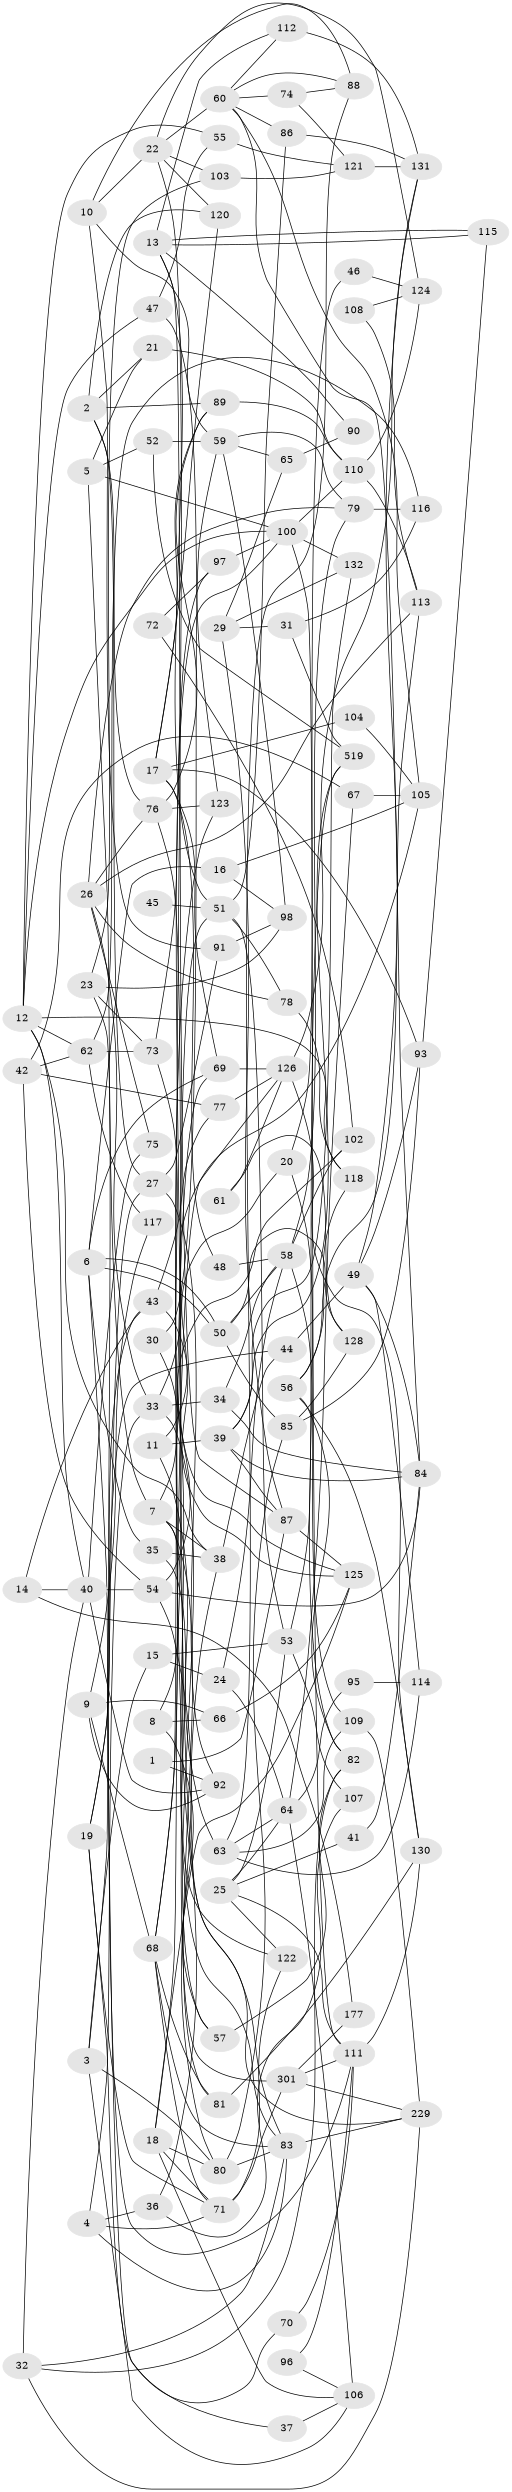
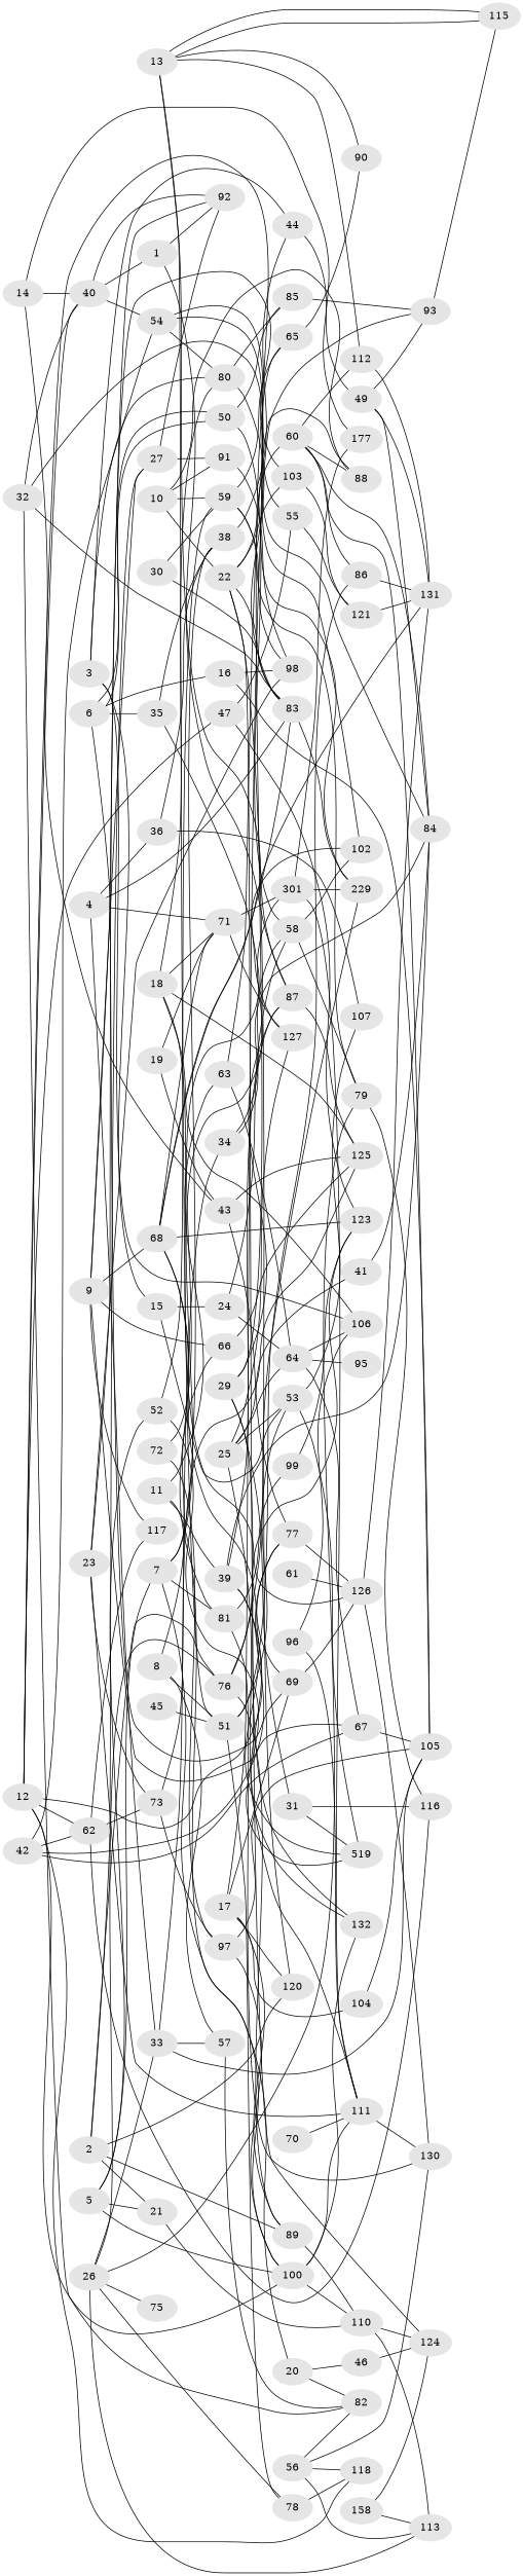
  graph {
    rankdir=LR
    node [color=gray90 style=filled]
    1
    87
    92
    125
    2
    21
    27
    76
    89
    120
    110
    91
    n13 [label=229]
    123
    3
    15
    44
    80
    106
    24
    53
    49
    83
    85
    4
    33
    36
    71
    57
    105
    34
    38
    107
    n34 [label=301]
-   122
+   122 [label=127]
    5
    7
    52
    100
    81
    59
    n42 [label=519]
    111
    132
    6
    16
    35
-   37
    50
    69
    98
    58
-   128
    126
    130
+   99
    n57 [label=177]
    8
    51
    66
    78
    86
    82
    9
    67
    68
    117
    131
    10
    22
    88
    60
    103
    124
    79
    65
    11
    20
    39
    63
    46
    84
    64
-   114
-   109
    12
    40
    47
    55
    62
    77
    118
    75
    54
    121
    73
    116
    13
    90
    112
    115
    14
    43
    17
-   48
    93
    104
    18
    19
    70
    113
-   74
    23
    97
    102
    95
    25
    41
    26
    29
    31
    30
    32
    42
    45
    56
    61
    72
    96
-   108
+   108 [label=158]
    1 -- 87
    1 -- 92
    87 -- 125
    2 -- 21
    2 -- 27
    2 -- 76
    2 -- 89
    2 -- 120
    21 -- 110
    27 -- 92
    27 -- 91
    76 -- 89
    76 -- n13
    76 -- 123
    89 -- 110
    110 -- 124
    110 -- 113
    91 -- 98
    3 -- 15
    3 -- 44
    3 -- 80
    3 -- 106
    15 -- 24
    15 -- 53
    44 -- 49
    80 -- 83
    80 -- 85
    24 -- 58
    24 -- 64
    53 -- 107
    53 -- n42
    49 -- 131
    49 -- 84
-   49 -- 114
    49 -- 93
    83 -- n13
-   85 -- 128
    85 -- 93
    4 -- 83
    4 -- 33
    4 -- 36
    4 -- 71
    33 -- 57
    33 -- 105
    33 -- 34
    36 -- 38
    36 -- 107
    71 -- n34
    71 -- 122
    57 -- 82
    34 -- 58
    34 -- 84
    38 -- 44
    n34 -- n13
    n34 -- 111
    n34 -- n57
    5 -- 21
    5 -- 7
    5 -- 52
    5 -- 100
    7 -- 38
    7 -- n34
    7 -- 100
    7 -- 81
    52 -- 59
    52 -- n42
    100 -- 110
    100 -- 111
    100 -- 132
    81 -- 130
+   81 -- 99
    59 -- 98
    59 -- 79
    59 -- 65
    111 -- 130
    6 -- 16
    6 -- 35
-   6 -- 37
    6 -- 50
    6 -- 50
    6 -- 69
    16 -- 105
    16 -- 98
    35 -- 38
    35 -- 122
-   37 -- 106
    50 -- 85
    50 -- 58
-   50 -- 128
    69 -- 126
    58 -- 79
-   58 -- 109
    58 -- 102
    126 -- 130
    126 -- 131
+   99 -- 123
    8 -- 57
    8 -- 51
    8 -- 66
    51 -- 53
    51 -- 78
    51 -- 86
    66 -- 125
    78 -- 118
    86 -- 131
    9 -- 92
    9 -- 66
+   9 -- 67
    9 -- 68
    9 -- 117
    67 -- 105
    68 -- 123
    68 -- 83
    68 -- 71
    68 -- 81
    68 -- 69
+   68 -- 131
    10 -- 91
    10 -- 59
    10 -- 22
    10 -- 88
    22 -- 120
    22 -- 83
    22 -- 60
    22 -- 103
    22 -- 124
    60 -- 105
    60 -- 86
    60 -- 88
    60 -- 84
    60 -- 112
-   60 -- 74
    103 -- 121
    79 -- 116
    65 -- 90
    11 -- 20
    11 -- 39
    11 -- 63
    20 -- 82
    20 -- 46
    39 -- 87
    39 -- n42
    39 -- 132
    39 -- 84
    63 -- 88
    63 -- 64
-   63 -- 114
-   63 -- 109
    46 -- 124
    64 -- 106
    64 -- 67
    64 -- 95
-   109 -- n13
    12 -- 100
    12 -- 40
    12 -- 47
    12 -- 55
    12 -- 62
-   12 -- 38
+   12 -- 77
    12 -- 118
    40 -- 92
-   40 -- 75
+   40 -- 1
    40 -- 54
    47 -- 123
    47 -- 55
    55 -- 121
    62 -- 117
    62 -- 73
    62 -- 116
    77 -- 126
    54 -- 80
    54 -- 84
    54 -- 102
    121 -- 131
    73 -- 125
    73 -- 97
    13 -- 87
    13 -- 51
    13 -- 90
    13 -- 112
    13 -- 115
    13 -- 115
    112 -- 131
    14 -- n57
    14 -- 40
    14 -- 43
    43 -- 125
    43 -- 77
    17 -- 89
    17 -- 120
    17 -- 69
-   17 -- 48
    17 -- 93
    17 -- 104
-   48 -- 58
    93 -- 115
    104 -- 105
    18 -- 125
    18 -- 80
    18 -- 106
    18 -- 71
    18 -- 126
-   19 -- 27
+   9 -- 27
    19 -- 71
    19 -- 43
-   19 -- 70
    70 -- 111
-   74 -- 88
-   74 -- 121
    23 -- 111
    23 -- 98
    23 -- 103
    23 -- 73
+   97 -- 105
    97 -- 100
-   95 -- 114
    25 -- 53
    25 -- 122
    25 -- 111
    25 -- 64
    25 -- 41
    41 -- 84
    26 -- 76
    26 -- 33
    26 -- 78
    26 -- 79
    26 -- 75
    26 -- 113
    29 -- 87
    29 -- 132
    29 -- 65
    29 -- 31
    31 -- n42
    31 -- 116
    30 -- 83
    30 -- 59
    32 -- n13
    32 -- 83
    32 -- 82
    32 -- 40
    42 -- 67
    42 -- 62
    42 -- 77
    42 -- 54
    45 -- 51
    56 -- 130
    56 -- 82
    56 -- 118
    56 -- 113
-   61 -- 128
    61 -- 126
    72 -- 97
    72 -- 102
    96 -- 106
    96 -- 111
    108 -- 124
    108 -- 113
  }
